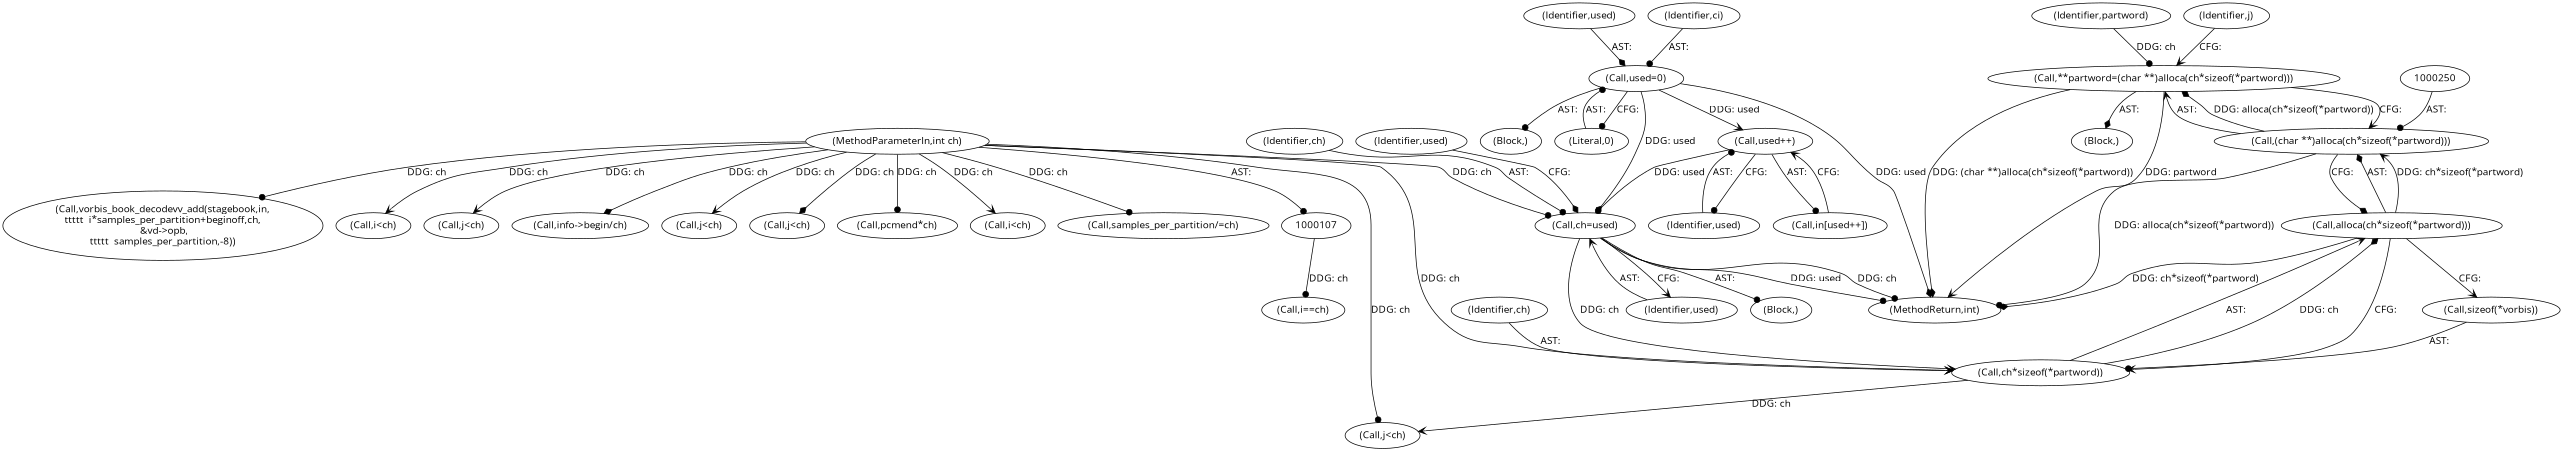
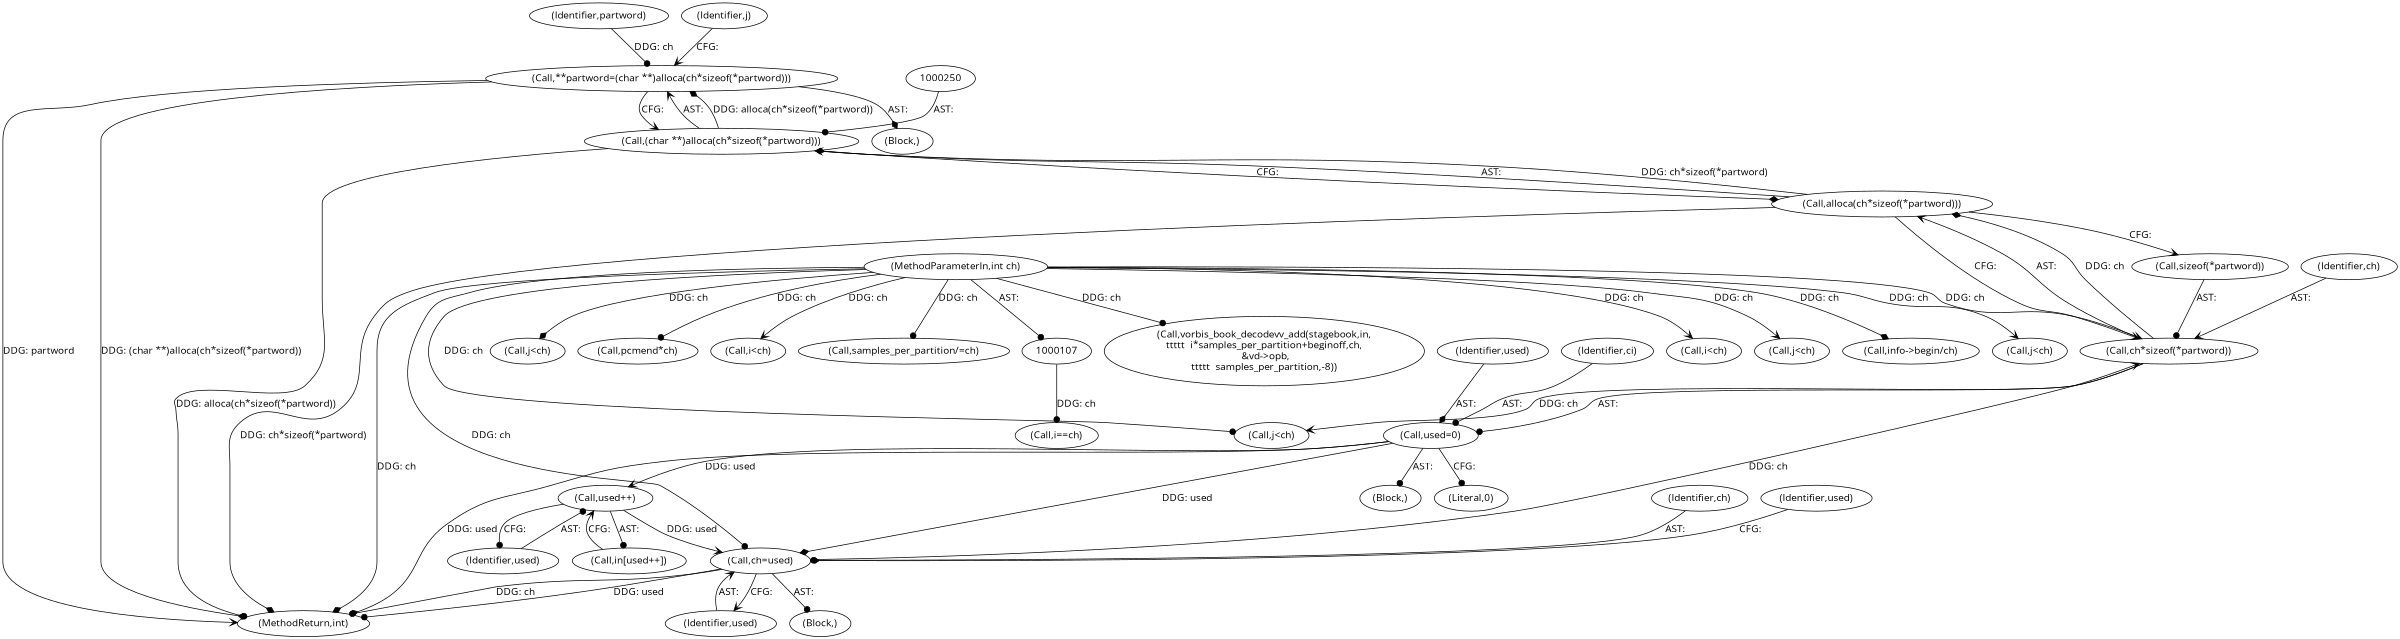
  digraph {
    fontname="Open Sans"
    node [fontname="Open Sans"]
    edge [arrowhead=dot fontname="Open Sans"]
    n1 [label="(Call,**partword=(char **)alloca(ch*sizeof(*partword)))"]
    n2 [label="(Call,(char **)alloca(ch*sizeof(*partword)))"]
    n3 [label="(Block,)"]
    n4 [label="(MethodReturn,int)"]
    n5 [label="(Call,alloca(ch*sizeof(*partword)))"]
    n6 [label="(Call,ch*sizeof(*partword))"]
-   n7 [label="(Call,sizeof(*vorbis))"]
+   n7 [label="(Call,sizeof(*partword))"]
    n8 [label="(Call,j<ch)"]
    n9 [label="(Call,ch=used)"]
    n10 [label="(Identifier,used)"]
    n11 [label="(Block,)"]
    n12 [label="(Call,used++)"]
    n13 [label="(Call,in[used++])"]
    n14 [label="(Identifier,used)"]
    n15 [label="(Call,used=0)"]
    n16 [label="(Block,)"]
    n17 [label="(Literal,0)"]
    n18 [label="(MethodParameterIn,int ch)"]
    n19 [label="(Call,vorbis_book_decodevv_add(stagebook,in,\n\t\t\t\t\t  i*samples_per_partition+beginoff,ch,\n &vd->opb,\n\t\t\t\t\t  samples_per_partition,-8))"]
    n20 [label="(Call,i<ch)"]
    n21 [label="(Call,j<ch)"]
    n22 [label="(Call,info->begin/ch)"]
    n23 [label="(Call,j<ch)"]
    n24 [label="(Call,j<ch)"]
    n25 [label="(Call,pcmend*ch)"]
    n26 [label="(Call,i<ch)"]
    n27 [label="(Call,samples_per_partition/=ch)"]
    1000107
    n29 [label="(Call,i==ch)"]
    n30 [label="(Identifier,partword)"]
    n31 [label="(Identifier,used)"]
    n32 [label="(Identifier,ci)"]
    n33 [label="(Identifier,ch)"]
    n34 [label="(Identifier,used)"]
    n35 [label="(Identifier,ch)"]
    n36 [label="(Identifier,j)"]
    1000250
    n1 -> n2 [arrowhead=vee label="CFG: "]
    n1 -> n3 [arrowhead=diamond label="AST: "]
    n1 -> n4 [arrowhead=vee label="DDG: partword"]
    n1 -> n4 [arrowhead=diamond label="DDG: (char **)alloca(ch*sizeof(*partword))"]
    n2 -> n1 [arrowhead=vee label="AST: "]
    n2 -> n1 [arrowhead=diamond label="DDG: alloca(ch*sizeof(*partword))"]
    n2 -> n4 [label="DDG: alloca(ch*sizeof(*partword))"]
    n2 -> n5 [arrowhead=diamond label="CFG: "]
    n5 -> n2 [arrowhead=diamond label="AST: "]
    n5 -> n2 [arrowhead=vee label="DDG: ch*sizeof(*partword)"]
    n5 -> n4 [arrowhead=diamond label="DDG: ch*sizeof(*partword)"]
    n5 -> n6 [arrowhead=vee label="CFG: "]
    n5 -> n7 [arrowhead=vee label="CFG: "]
    n6 -> n5 [arrowhead=vee label="AST: "]
    n6 -> n5 [arrowhead=diamond label="DDG: ch"]
    n6 -> n8 [arrowhead=vee label="DDG: ch"]
    n7 -> n6 [label="AST: "]
    n9 -> n4 [label="DDG: used"]
    n9 -> n4 [label="DDG: ch"]
    n9 -> n6 [arrowhead=vee label="DDG: ch"]
    n9 -> n10 [arrowhead=vee label="CFG: "]
    n9 -> n11 [label="AST: "]
    n10 -> n9 [arrowhead=vee label="AST: "]
-   n12 -> n9 [label="DDG: used"]
+   n12 -> n9 [arrowhead=vee label="DDG: used"]
    n12 -> n13 [label="AST: "]
    n12 -> n14 [label="CFG: "]
    n13 -> n12 [arrowhead=vee label="CFG: "]
    n14 -> n12 [label="AST: "]
    n15 -> n4 [arrowhead=diamond label="DDG: used"]
    n15 -> n9 [arrowhead=diamond label="DDG: used"]
    n15 -> n12 [arrowhead=vee label="DDG: used"]
    n15 -> n16 [label="AST: "]
    n15 -> n17 [label="CFG: "]
-   n17 -> n15 [label="AST: "]
+   n6 -> n15 [label="AST: "]
+   n18 -> n4 [arrowhead=diamond label="DDG: ch"]
    n18 -> n6 [arrowhead=vee label="DDG: ch"]
    n18 -> n8 [label="DDG: ch"]
    n18 -> n9 [label="DDG: ch"]
    n18 -> n19 [label="DDG: ch"]
    n18 -> n20 [arrowhead=vee label="DDG: ch"]
    n18 -> n21 [arrowhead=vee label="DDG: ch"]
    n18 -> n22 [arrowhead=diamond label="DDG: ch"]
    n18 -> n23 [arrowhead=vee label="DDG: ch"]
    n18 -> n24 [arrowhead=diamond label="DDG: ch"]
    n18 -> n25 [label="DDG: ch"]
    n18 -> n26 [arrowhead=vee label="DDG: ch"]
    n18 -> n27 [label="DDG: ch"]
    n18 -> 1000107 [label="AST: "]
    1000107 -> n29 [label="DDG: ch"]
    n30 -> n1 [label="DDG: ch"]
    n31 -> n15 [arrowhead=diamond label="AST: "]
    n32 -> n15 [label="AST: "]
    n33 -> n9 [label="AST: "]
    n34 -> n9 [arrowhead=diamond label="CFG: "]
    n35 -> n6 [arrowhead=vee label="AST: "]
    n36 -> n1 [arrowhead=vee label="CFG: "]
    1000250 -> n2 [label="AST: "]
  }
